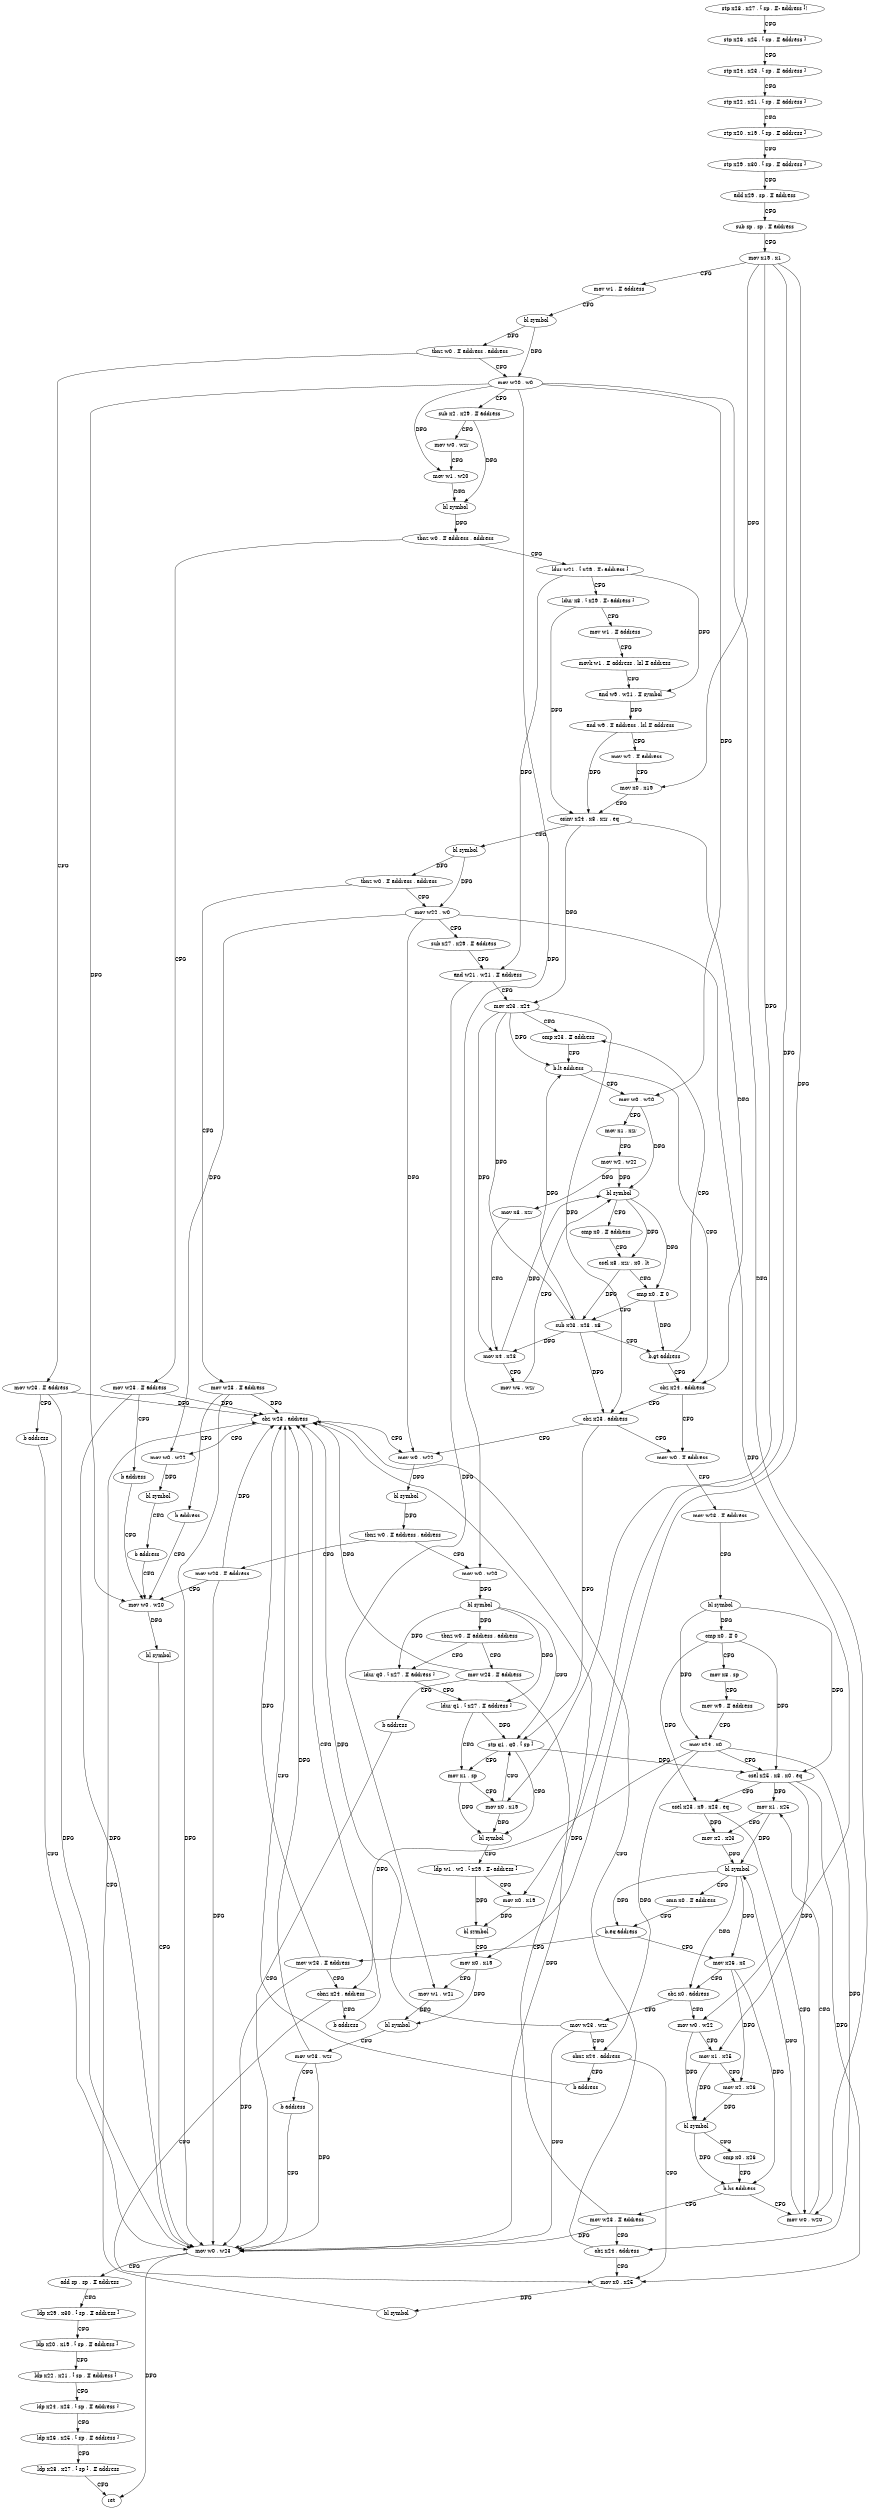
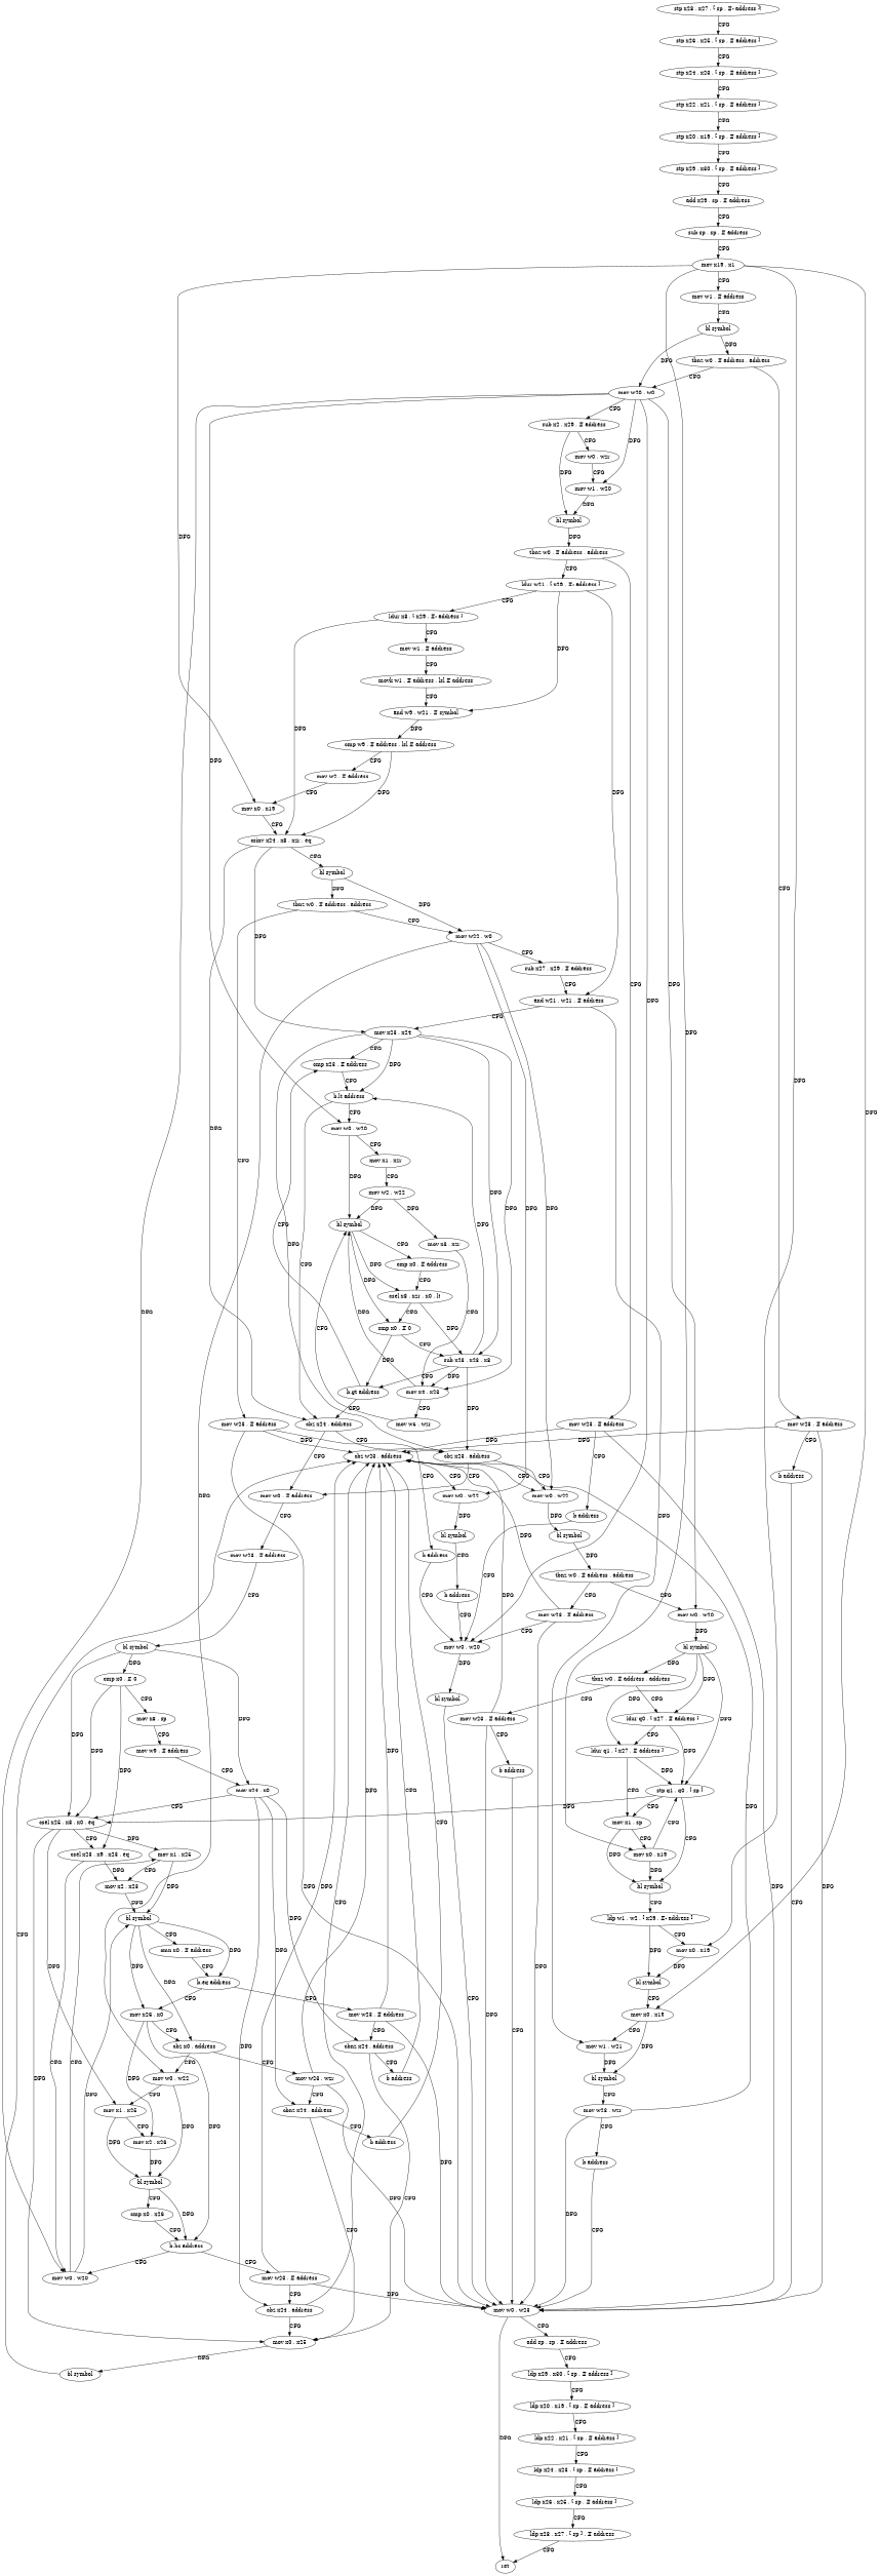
  digraph {
    n1 [label="stp x28 , x27 , [ sp , #- address ]!"]
    n2 [label="stp x26 , x25 , [ sp , # address ]"]
    n3 [label="stp x24 , x23 , [ sp , # address ]"]
    n4 [label="stp x22 , x21 , [ sp , # address ]"]
    n5 [label="stp x20 , x19 , [ sp , # address ]"]
    n6 [label="stp x29 , x30 , [ sp , # address ]"]
    n7 [label="add x29 , sp , # address"]
    n8 [label="sub sp , sp , # address"]
    n9 [label="mov x19 , x1"]
    n10 [label="mov w1 , # address"]
    n11 [label="mov x0 , x19"]
    n12 [label="mov x0 , x19"]
    n13 [label="mov x0 , x19"]
    n14 [label="mov x0 , x19"]
    n15 [label="bl symbol"]
    n16 [label="csinv x24 , x8 , xzr , eq"]
    n17 [label="stp q1 , q0 , [ sp ]"]
    n18 [label="bl symbol"]
    n19 [label="bl symbol"]
    n20 [label="mov w1 , w21"]
    n21 [label="bl symbol"]
    n22 [label="tbnz w0 , # address , address"]
    n23 [label="mov w20 , w0"]
    n24 [label="mov w23 , # address"]
    n25 [label="sub x2 , x29 , # address"]
    n26 [label="mov w1 , w20"]
    n27 [label="mov w0 , w20"]
    n28 [label="mov w0 , w20"]
    n29 [label="mov w0 , w20"]
    n30 [label="mov w0 , w20"]
    n31 [label="b address"]
    n32 [label="mov w0 , w23"]
    n33 [label="cbz w23 , address"]
    n34 [label="add sp , sp , # address"]
    n35 [label=ret]
    n36 [label="mov w0 , w22"]
    n37 [label="mov w0 , w22"]
    n38 [label="mov w0 , wzr"]
    n39 [label="bl symbol"]
    n40 [label="bl symbol"]
    n41 [label="mov x1 , xzr"]
    n42 [label="bl symbol"]
    n43 [label="mov x1 , x25"]
    n44 [label="bl symbol"]
    n45 [label="bl symbol"]
    n46 [label="ldp x29 , x30 , [ sp , # address ]"]
    n47 [label="tbnz w0 , # address , address"]
    n48 [label="mov w23 , # address"]
    n49 [label="ldur w21 , [ x29 , #- address ]"]
    n50 [label="b address"]
    n51 [label="ldur x8 , [ x29 , #- address ]"]
    n52 [label="and w9 , w21 , # symbol"]
    n53 [label="and w21 , w21 , # address"]
    n54 [label="mov w1 , # address"]
-   n55 [label="and w9 , # address , lsl # address"]
+   n55 [label="cmp w9 , # address , lsl # address"]
    n56 [label="mov x23 , x24"]
    n57 [label="ldp x20 , x19 , [ sp , # address ]"]
    n58 [label="ldp x22 , x21 , [ sp , # address ]"]
    n59 [label="ldp x24 , x23 , [ sp , # address ]"]
    n60 [label="ldp x26 , x25 , [ sp , # address ]"]
    n61 [label="ldp x28 , x27 , [ sp ] , # address"]
    n62 [label="movk w1 , # address , lsl # address"]
    n63 [label="bl symbol"]
    n64 [label="cbz x24 , address"]
    n65 [label="mov w2 , # address"]
    n66 [label="tbnz w0 , # address , address"]
    n67 [label="mov w22 , w0"]
    n68 [label="cmp x23 , # address"]
    n69 [label="cbz x23 , address"]
    n70 [label="mov x4 , x23"]
    n71 [label="sub x23 , x23 , x8"]
    n72 [label="b.lt address"]
    n73 [label="mov w0 , # address"]
    n74 [label="mov w23 , # address"]
    n75 [label="sub x27 , x29 , # address"]
    n76 [label="mov w0 , w22"]
    n77 [label="b address"]
    n78 [label="mov w2 , w22"]
    n79 [label="mov x3 , xzr"]
    n80 [label="bl symbol"]
    n81 [label="mov x1 , x25"]
    n82 [label="bl symbol"]
    n83 [label="bl symbol"]
    n84 [label="mov w5 , wzr"]
    n85 [label="b.gt address"]
    n86 [label="mov w23 , # address"]
    n87 [label="bl symbol"]
    n88 [label="cmp x0 , # address"]
    n89 [label="csel x8 , xzr , x0 , lt"]
    n90 [label="cmp x0 , # 0"]
    n91 [label="cmp x0 , # 0"]
    n92 [label="mov x24 , x0"]
    n93 [label="csel x25 , x8 , x0 , eq"]
    n94 [label="mov x8 , sp"]
    n95 [label="csel x23 , x9 , x23 , eq"]
    n96 [label="cbnz x24 , address"]
    n97 [label="cbnz x24 , address"]
    n98 [label="cbz x24 , address"]
    n99 [label="mov x0 , x25"]
    n100 [label="mov w9 , # address"]
    n101 [label="mov x2 , x23"]
    n102 [label="b address"]
    n103 [label="b address"]
    n104 [label="bl symbol"]
    n105 [label="mov x2 , x26"]
    n106 [label="mov x26 , x0"]
    n107 [label="cbz x0 , address"]
    n108 [label="cmn x0 , # address"]
    n109 [label="b.eq address"]
    n110 [label="tbnz w0 , # address , address"]
    n111 [label="mov w23 , # address"]
    n112 [label="b.hs address"]
    n113 [label="mov w23 , wzr"]
    n114 [label="mov w23 , # address"]
    n115 [label="cmp x0 , x26"]
    n116 [label="mov w23 , # address"]
    n117 [label="tbnz w0 , # address , address"]
    n118 [label="ldur q0 , [ x27 , # address ]"]
    n119 [label="ldur q1 , [ x27 , # address ]"]
    n120 [label="mov w23 , # address"]
    n121 [label="mov x1 , sp"]
    n122 [label="b address"]
    n123 [label="b address"]
    n124 [label="ldp w1 , w2 , [ x29 , #- address ]"]
    n125 [label="mov w23 , wzr"]
    n126 [label="b address"]
    n1 -> n2 [label=CFG]
    n2 -> n3 [label=CFG]
    n3 -> n4 [label=CFG]
    n4 -> n5 [label=CFG]
    n5 -> n6 [label=CFG]
    n6 -> n7 [label=CFG]
    n7 -> n8 [label=CFG]
    n8 -> n9 [label=CFG]
    n9 -> n10 [label=CFG]
    n9 -> n11 [label=DFG]
    n9 -> n12 [label=DFG]
    n9 -> n13 [label=DFG]
    n9 -> n14 [label=DFG]
    n10 -> n15 [label=CFG]
    n11 -> n16 [label=CFG]
    n12 -> n17 [label=CFG]
    n12 -> n18 [label=DFG]
    n13 -> n19 [label=DFG]
    n14 -> n20 [label=CFG]
    n14 -> n21 [label=DFG]
    n15 -> n22 [label=DFG]
    n15 -> n23 [label=DFG]
    n16 -> n56 [label=DFG]
    n16 -> n63 [label=CFG]
    n16 -> n64 [label=DFG]
    n17 -> n18 [label=CFG]
    n17 -> n93 [label=DFG]
    n17 -> n121 [label=CFG]
    n18 -> n124 [label=CFG]
    n19 -> n14 [label=CFG]
    n20 -> n21 [label=DFG]
    n21 -> n125 [label=CFG]
    n22 -> n23 [label=CFG]
    n22 -> n24 [label=CFG]
    n23 -> n25 [label=CFG]
    n23 -> n26 [label=DFG]
    n23 -> n27 [label=DFG]
    n23 -> n28 [label=DFG]
    n23 -> n29 [label=DFG]
    n23 -> n30 [label=DFG]
    n24 -> n31 [label=CFG]
    n24 -> n32 [label=DFG]
    n24 -> n33 [label=DFG]
    n25 -> n38 [label=CFG]
    n25 -> n39 [label=DFG]
    n26 -> n39 [label=DFG]
    n27 -> n40 [label=DFG]
    n28 -> n41 [label=CFG]
    n28 -> n42 [label=DFG]
    n29 -> n43 [label=CFG]
    n29 -> n44 [label=DFG]
    n30 -> n45 [label=DFG]
    n31 -> n32 [label=CFG]
    n32 -> n34 [label=CFG]
    n32 -> n35 [label=DFG]
    n33 -> n36 [label=CFG]
    n33 -> n37 [label=CFG]
    n34 -> n46 [label=CFG]
    n36 -> n80 [label=DFG]
    n37 -> n83 [label=DFG]
    n38 -> n26 [label=CFG]
    n39 -> n47 [label=DFG]
    n40 -> n32 [label=CFG]
    n41 -> n78 [label=CFG]
    n42 -> n88 [label=CFG]
    n42 -> n89 [label=DFG]
    n42 -> n90 [label=DFG]
    n43 -> n44 [label=DFG]
    n43 -> n101 [label=CFG]
    n44 -> n106 [label=DFG]
    n44 -> n107 [label=DFG]
    n44 -> n108 [label=CFG]
    n44 -> n109 [label=DFG]
    n45 -> n17 [label=DFG]
    n45 -> n117 [label=DFG]
    n45 -> n118 [label=DFG]
    n45 -> n119 [label=DFG]
    n46 -> n57 [label=CFG]
    n47 -> n48 [label=CFG]
    n47 -> n49 [label=CFG]
    n48 -> n32 [label=DFG]
    n48 -> n33 [label=DFG]
    n48 -> n50 [label=CFG]
    n49 -> n51 [label=CFG]
    n49 -> n52 [label=DFG]
    n49 -> n53 [label=DFG]
    n50 -> n27 [label=CFG]
    n51 -> n16 [label=DFG]
    n51 -> n54 [label=CFG]
    n52 -> n55 [label=DFG]
    n53 -> n20 [label=DFG]
    n53 -> n56 [label=CFG]
    n54 -> n62 [label=CFG]
    n55 -> n16 [label=DFG]
    n55 -> n65 [label=CFG]
    n56 -> n68 [label=CFG]
    n56 -> n69 [label=DFG]
    n56 -> n70 [label=DFG]
    n56 -> n71 [label=DFG]
    n56 -> n72 [label=DFG]
    n57 -> n58 [label=CFG]
    n58 -> n59 [label=CFG]
    n59 -> n60 [label=CFG]
    n60 -> n61 [label=CFG]
    n61 -> n35 [label=CFG]
    n62 -> n52 [label=CFG]
    n63 -> n66 [label=DFG]
    n63 -> n67 [label=DFG]
    n64 -> n69 [label=CFG]
    n64 -> n73 [label=CFG]
    n65 -> n11 [label=CFG]
    n66 -> n67 [label=CFG]
    n66 -> n74 [label=CFG]
    n67 -> n36 [label=DFG]
    n67 -> n37 [label=DFG]
    n67 -> n75 [label=CFG]
    n67 -> n76 [label=DFG]
    n68 -> n72 [label=CFG]
    n69 -> n36 [label=CFG]
    n69 -> n73 [label=CFG]
    n70 -> n42 [label=DFG]
    n70 -> n84 [label=CFG]
    n71 -> n69 [label=DFG]
    n71 -> n70 [label=DFG]
    n71 -> n72 [label=DFG]
    n71 -> n85 [label=CFG]
    n72 -> n28 [label=CFG]
    n72 -> n64 [label=CFG]
    n73 -> n86 [label=CFG]
    n74 -> n32 [label=DFG]
    n74 -> n33 [label=DFG]
    n74 -> n77 [label=CFG]
    n75 -> n53 [label=CFG]
    n76 -> n81 [label=CFG]
    n76 -> n82 [label=DFG]
    n77 -> n27 [label=CFG]
    n78 -> n42 [label=DFG]
    n78 -> n79 [label=DFG]
    n79 -> n70 [label=CFG]
    n80 -> n110 [label=DFG]
    n81 -> n82 [label=DFG]
    n81 -> n105 [label=CFG]
    n82 -> n112 [label=DFG]
    n82 -> n115 [label=CFG]
    n83 -> n123 [label=CFG]
    n84 -> n42 [label=CFG]
    n85 -> n64 [label=CFG]
    n85 -> n68 [label=CFG]
    n86 -> n87 [label=CFG]
    n87 -> n91 [label=DFG]
    n87 -> n92 [label=DFG]
    n87 -> n93 [label=DFG]
    n88 -> n89 [label=CFG]
    n89 -> n71 [label=DFG]
    n89 -> n90 [label=CFG]
    n90 -> n71 [label=CFG]
    n90 -> n85 [label=DFG]
    n91 -> n93 [label=DFG]
    n91 -> n94 [label=CFG]
    n91 -> n95 [label=DFG]
    n92 -> n93 [label=CFG]
    n92 -> n96 [label=DFG]
    n92 -> n97 [label=DFG]
    n92 -> n98 [label=DFG]
    n93 -> n43 [label=DFG]
    n93 -> n81 [label=DFG]
    n93 -> n95 [label=CFG]
    n93 -> n99 [label=DFG]
    n94 -> n100 [label=CFG]
    n95 -> n29 [label=CFG]
    n95 -> n101 [label=DFG]
    n96 -> n99 [label=CFG]
    n96 -> n102 [label=CFG]
    n97 -> n99 [label=CFG]
    n97 -> n103 [label=CFG]
    n98 -> n33 [label=CFG]
    n98 -> n99 [label=CFG]
    n99 -> n104 [label=DFG]
    n100 -> n92 [label=CFG]
    n101 -> n44 [label=DFG]
    n102 -> n33 [label=CFG]
    n103 -> n33 [label=CFG]
    n104 -> n33 [label=CFG]
    n105 -> n82 [label=DFG]
    n106 -> n105 [label=DFG]
    n106 -> n107 [label=CFG]
    n106 -> n112 [label=DFG]
    n107 -> n76 [label=CFG]
    n107 -> n113 [label=CFG]
    n108 -> n109 [label=CFG]
    n109 -> n106 [label=CFG]
    n109 -> n111 [label=CFG]
    n110 -> n30 [label=CFG]
    n110 -> n116 [label=CFG]
    n111 -> n32 [label=DFG]
    n111 -> n33 [label=DFG]
    n111 -> n96 [label=CFG]
    n112 -> n29 [label=CFG]
    n112 -> n114 [label=CFG]
    n113 -> n32 [label=DFG]
    n113 -> n33 [label=DFG]
    n113 -> n97 [label=CFG]
    n114 -> n32 [label=DFG]
    n114 -> n33 [label=DFG]
    n114 -> n98 [label=CFG]
    n115 -> n112 [label=CFG]
    n116 -> n27 [label=CFG]
    n116 -> n32 [label=DFG]
    n116 -> n33 [label=DFG]
    n117 -> n118 [label=CFG]
    n117 -> n120 [label=CFG]
-   n69 -> n17 [label=DFG]
+   n118 -> n17 [label=DFG]
    n118 -> n119 [label=CFG]
    n119 -> n17 [label=DFG]
    n119 -> n121 [label=CFG]
    n120 -> n32 [label=DFG]
    n120 -> n33 [label=DFG]
    n120 -> n122 [label=CFG]
    n121 -> n12 [label=CFG]
    n121 -> n18 [label=DFG]
    n122 -> n32 [label=CFG]
    n123 -> n27 [label=CFG]
    n124 -> n13 [label=CFG]
    n124 -> n19 [label=DFG]
    n125 -> n32 [label=DFG]
    n125 -> n33 [label=DFG]
    n125 -> n126 [label=CFG]
    n126 -> n32 [label=CFG]
  }
